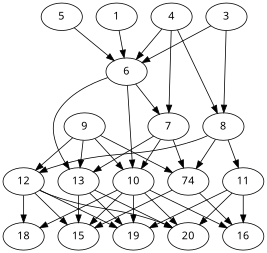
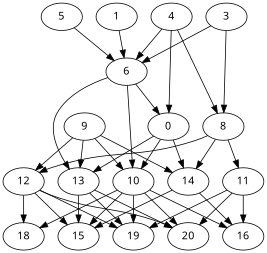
  digraph {
    fontname="Noto Sans"
    node [alpha=0.05 fontname="Noto Sans"]
    edge [fontname="Noto Sans"]
    1 [alpha=0.06 expect_size=42318848]
    6 [alpha=0.01 expect_size=18045952]
    10 [expect_size=34015232]
    13 [alpha=0.12 expect_size=28576768]
-   7 [alpha=0.13 expect_size=40822784]
+   7 [alpha=0.13 expect_size=40822784 label=0]
    8 [alpha=0.16 expect_size=14183424]
-   14 [alpha=0.10 expect_size=19127296 label=74]
+   14 [alpha=0.10 expect_size=19127296]
    11 [alpha=0.12 expect_size=22248448]
    12 [alpha=0.04 expect_size=35647488]
    15 [alpha=0.13 expect_size=11363328]
    16 [alpha=0.03 expect_size=21815296]
    18 [alpha=0.18 expect_size=7393280]
    19 [alpha=0.19 expect_size=45318144]
    20 [expect_size=39574528]
    9 [alpha=0.18 expect_size=17330176]
    3 [alpha=0.16 expect_size=36088832]
    4 [alpha=0.17 expect_size=29892608]
    5 [alpha=0.04 expect_size=12297216]
    1 -> 6
    6 -> 10
    6 -> 13
    6 -> 7
    10 -> 15
    10 -> 16
    10 -> 18
    10 -> 19
    10 -> 20
    13 -> 15
    13 -> 19
    13 -> 20
    7 -> 10
    7 -> 13
    7 -> 14
    8 -> 14
    8 -> 11
    8 -> 12
    14 -> 15
    14 -> 16
    11 -> 16
    11 -> 19
    11 -> 20
    12 -> 15
    12 -> 18
    12 -> 19
    12 -> 20
    9 -> 10
    9 -> 13
    9 -> 14
    9 -> 12
    3 -> 6
    3 -> 8
    4 -> 6
    4 -> 7
    4 -> 8
    5 -> 6
  }
